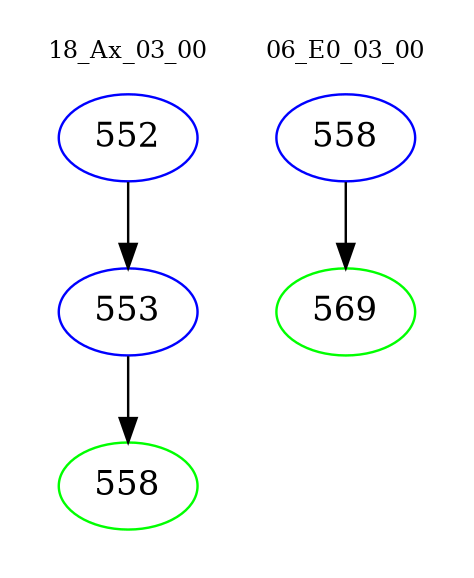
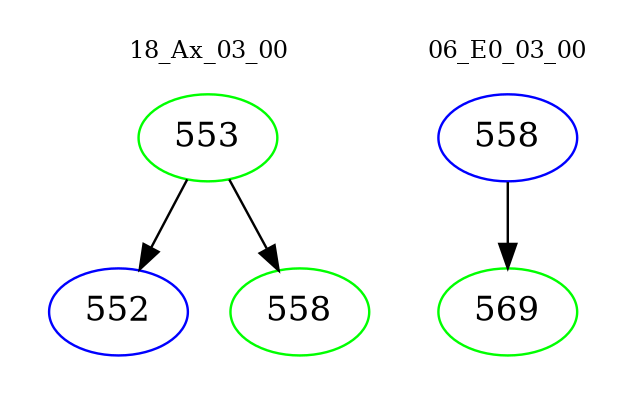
  digraph {
    node [color=blue]
    edge [color=black]
-   n1 [label=553]
+   n1 [color=green label=553]
    n2 [label=552]
    n3 [color=green label=558]
    n4 [label=558]
    n5 [color=green label=569]
    subgraph cluster_1 {
      color=white
      fontsize=10
      label="18_Ax_03_00"
      n1
      n2
      n3
    }
    subgraph cluster_2 {
      color=white
      fontsize=10
      label="06_E0_03_00"
      n4
      n5
    }
-   n2 -> n1
+   n1 -> n2
    n1 -> n3
    n4 -> n5
  }
